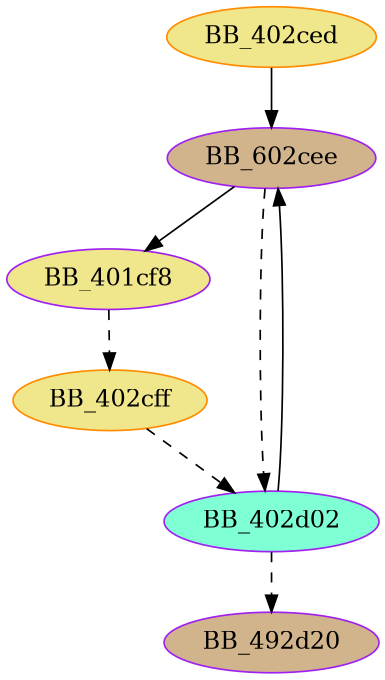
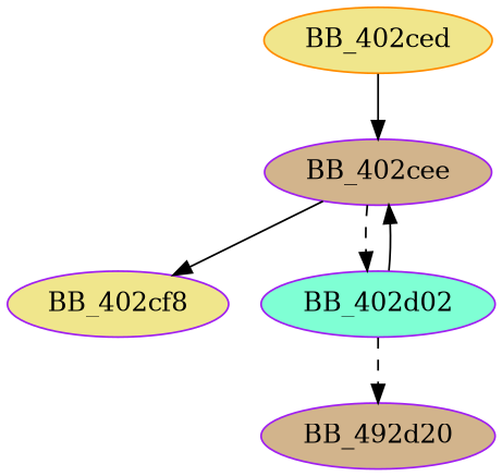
  digraph {
    node [color=purple fillcolor=khaki style=filled]
    edge [style=dashed]
    BB_402ced [color=darkorange]
-   BB_402cee [fillcolor=tan label=BB_602cee]
+   BB_402cee [fillcolor=tan]
    n3 [fillcolor=tan label=BB_492d20]
-   BB_402cf8 [label=BB_401cf8]
+   BB_402cf8
    BB_402d02 [fillcolor=aquamarine]
-   BB_402cff [color=darkorange]
    BB_402ced -> BB_402cee [style=solid]
    BB_402cee -> BB_402cf8 [style=solid]
    BB_402cee -> BB_402d02
-   BB_402cf8 -> BB_402cff
    BB_402d02 -> BB_402cee [style=solid]
    BB_402d02 -> n3
-   BB_402cff -> BB_402d02
  }
